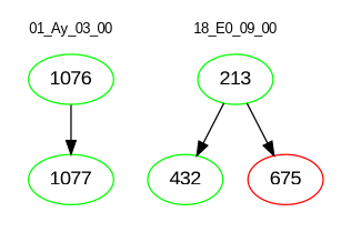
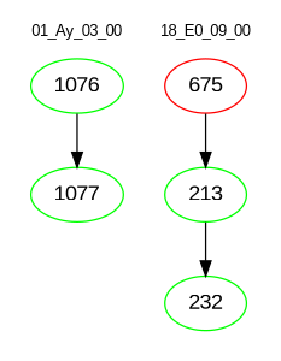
  digraph {
    fontname="Liberation Sans"
    node [color=green fontname="Liberation Sans"]
    edge [color=black fontname="Liberation Sans"]
    n1 [label=1076]
    n2 [label=1077]
    n3 [label=213]
-   n4 [label=432]
+   n4 [label=232]
    n5 [color=red label=675]
    subgraph cluster_1 {
      color=white
      fontsize=10
      label="01_Ay_03_00"
      n1
      n2
    }
    subgraph cluster_2 {
      color=white
      fontsize=10
      label="18_E0_09_00"
      n3
      n4
      n5
    }
    n1 -> n2
    n3 -> n4
-   n3 -> n5
+   n5 -> n3
  }
